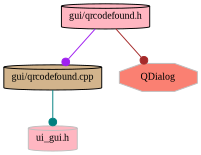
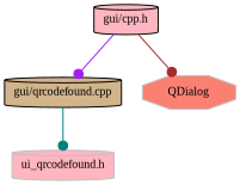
  digraph {
    fontname="Liberation Serif"
    node [color=black fillcolor=lightpink fontname="Liberation Serif" fontsize=10 shape=cylinder style=filled]
    edge [arrowhead=dot fontname="Liberation Serif" fontsize=10 labelfontname=FreeSans labelfontsize=10 style=solid]
    n1 [fillcolor=tan fontcolor=black height=0.2 label="gui/qrcodefound.cpp" width=0.4]
-   n2 [color=grey75 height=0.2 label="ui_gui.h" width=0.4]
-   n3 [height=0.2 label="gui/qrcodefound.h" width=0.4]
+   n2 [color=grey75 height=0.2 label="ui_qrcodefound.h" width=0.4]
+   n3 [height=0.2 label="gui/cpp.h" width=0.4]
    n4 [color=grey75 fillcolor=salmon height=0.2 label=QDialog shape=octagon width=0.4]
    n1 -> n2 [color=teal]
    n3 -> n1 [color=purple]
    n3 -> n4 [color=brown]
  }
